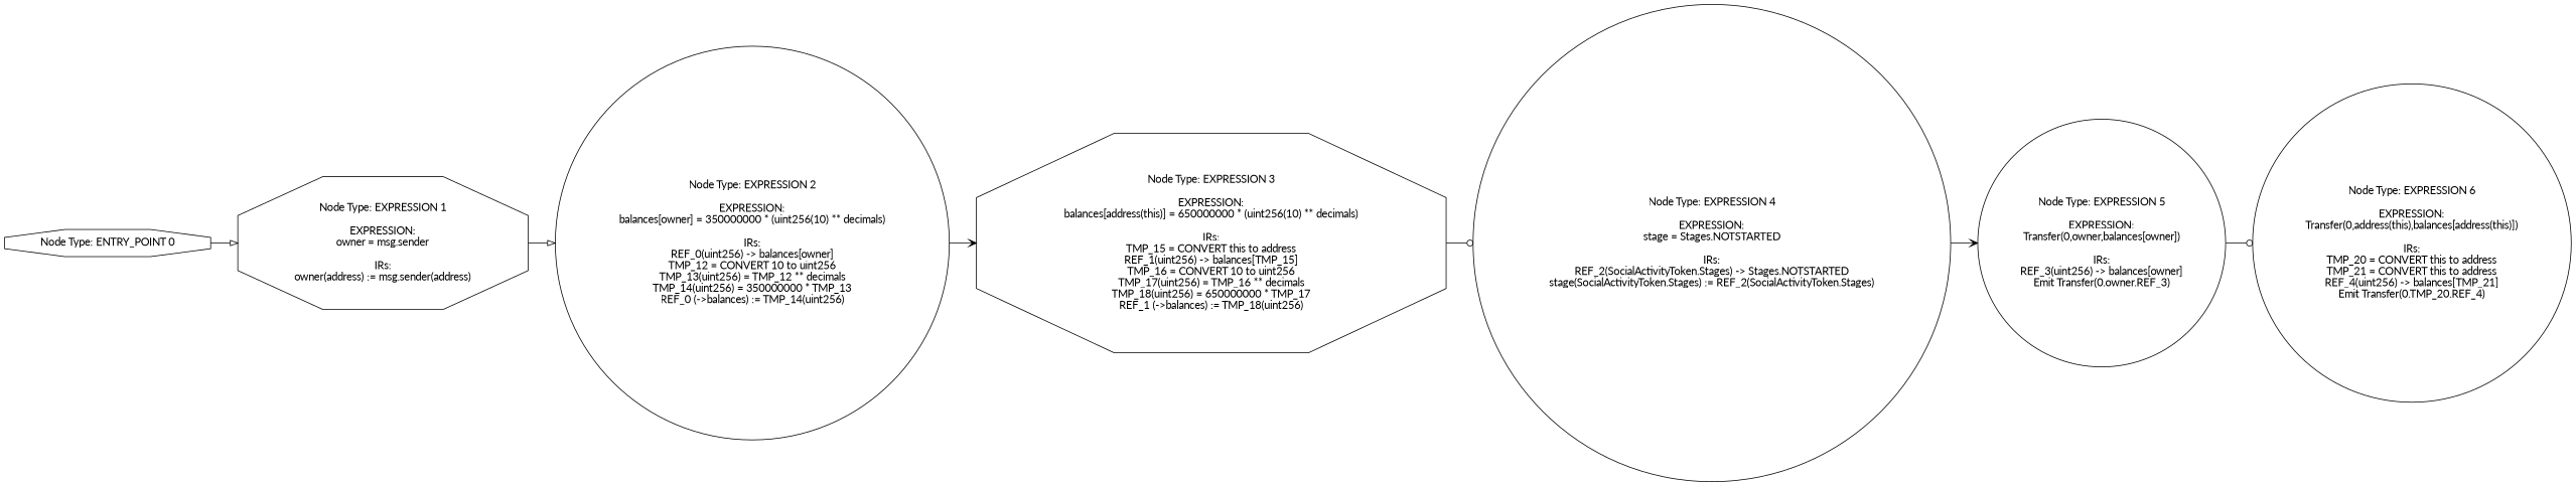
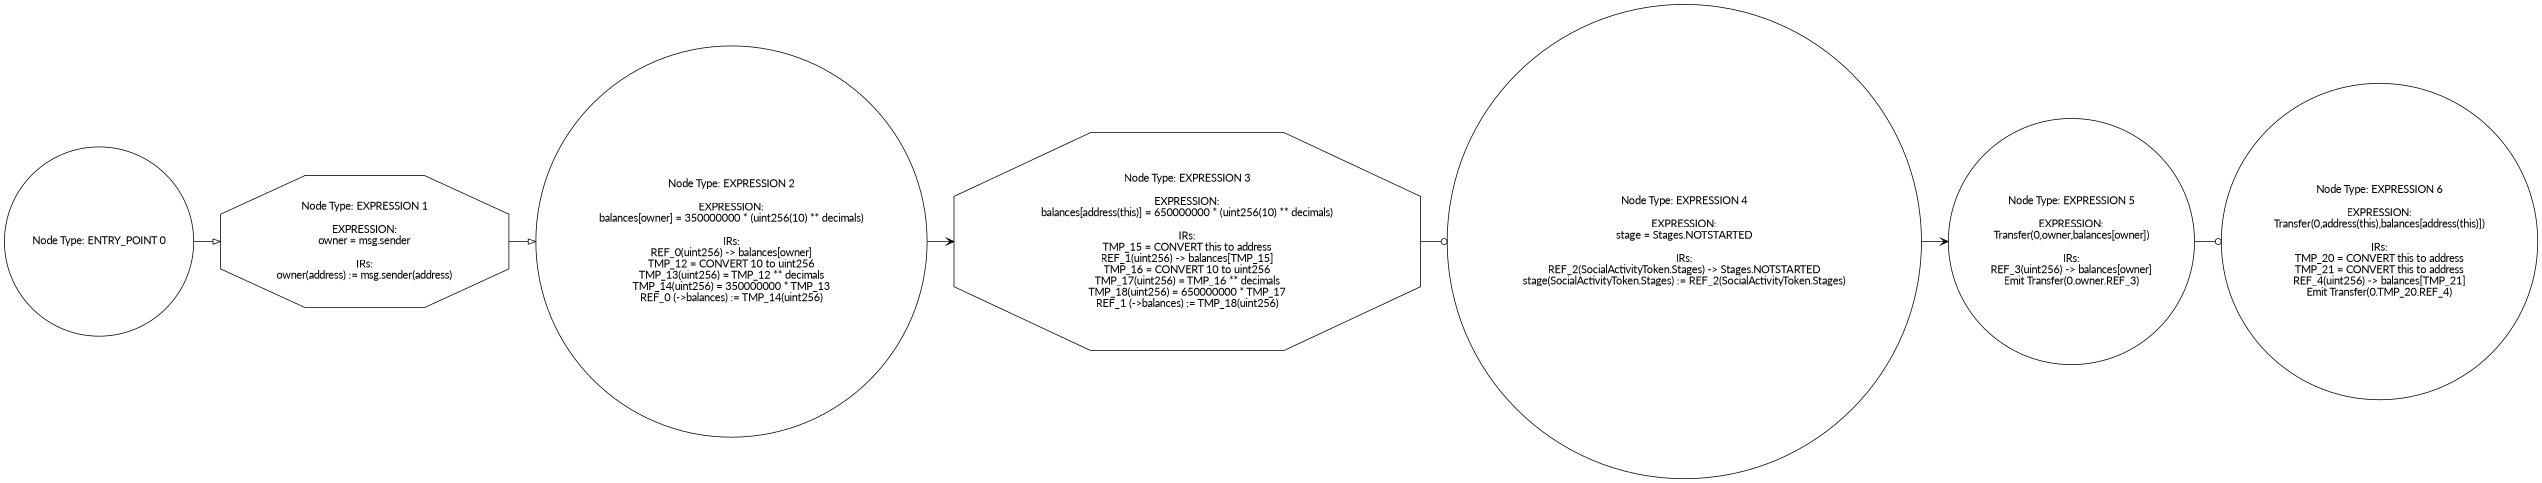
  digraph {
    rankdir=LR
    fontname=Lato
    node [shape=circle fontname=Lato]
    edge [arrowhead=onormal fontname=Lato]
-   n1 [label="Node Type: ENTRY_POINT 0\n" shape=octagon]
+   n1 [label="Node Type: ENTRY_POINT 0\n"]
    n2 [label="Node Type: EXPRESSION 1\n\nEXPRESSION:\nowner = msg.sender\n\nIRs:\nowner(address) := msg.sender(address)" shape=octagon]
    n3 [label="Node Type: EXPRESSION 2\n\nEXPRESSION:\nbalances[owner] = 350000000 * (uint256(10) ** decimals)\n\nIRs:\nREF_0(uint256) -> balances[owner]\nTMP_12 = CONVERT 10 to uint256\nTMP_13(uint256) = TMP_12 ** decimals\nTMP_14(uint256) = 350000000 * TMP_13\nREF_0 (->balances) := TMP_14(uint256)"]
    n4 [label="Node Type: EXPRESSION 3\n\nEXPRESSION:\nbalances[address(this)] = 650000000 * (uint256(10) ** decimals)\n\nIRs:\nTMP_15 = CONVERT this to address\nREF_1(uint256) -> balances[TMP_15]\nTMP_16 = CONVERT 10 to uint256\nTMP_17(uint256) = TMP_16 ** decimals\nTMP_18(uint256) = 650000000 * TMP_17\nREF_1 (->balances) := TMP_18(uint256)" shape=octagon]
    n5 [label="Node Type: EXPRESSION 4\n\nEXPRESSION:\nstage = Stages.NOTSTARTED\n\nIRs:\nREF_2(SocialActivityToken.Stages) -> Stages.NOTSTARTED\nstage(SocialActivityToken.Stages) := REF_2(SocialActivityToken.Stages)"]
    n6 [label="Node Type: EXPRESSION 5\n\nEXPRESSION:\nTransfer(0,owner,balances[owner])\n\nIRs:\nREF_3(uint256) -> balances[owner]\nEmit Transfer(0.owner.REF_3)"]
    n7 [label="Node Type: EXPRESSION 6\n\nEXPRESSION:\nTransfer(0,address(this),balances[address(this)])\n\nIRs:\nTMP_20 = CONVERT this to address\nTMP_21 = CONVERT this to address\nREF_4(uint256) -> balances[TMP_21]\nEmit Transfer(0.TMP_20.REF_4)"]
    n1 -> n2
    n2 -> n3
    n3 -> n4 [arrowhead=vee]
    n4 -> n5 [arrowhead=odot]
    n5 -> n6 [arrowhead=vee]
    n6 -> n7 [arrowhead=odot]
  }
